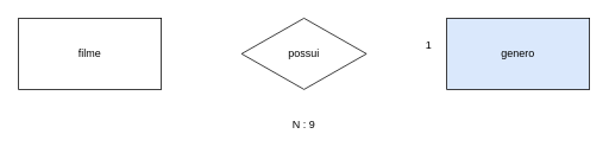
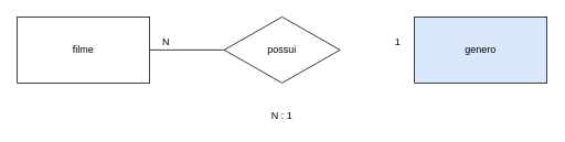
  <mxCell id="0" />
  <mxCell id="1" parent="0" />
+ <mxCell id="2" style="edgeStyle=orthogonalEdgeStyle;rounded=0;orthogonalLoop=1;jettySize=auto;html=1;entryX=0;entryY=0.5;entryDx=0;entryDy=0;endArrow=none;endFill=0;strokeWidth=1;" parent="1" source="3" target="5" edge="1"><mxGeometry relative="1" as="geometry" /></mxCell>
  <mxCell id="3" value="filme" style="rounded=0;whiteSpace=wrap;html=1;" parent="1" vertex="1"><mxGeometry x="20" y="20" width="160" height="80" as="geometry" /></mxCell>
  <mxCell id="4" value="genero" style="rounded=0;whiteSpace=wrap;html=1;fillColor=#dae8fc;" parent="1" vertex="1"><mxGeometry x="500" y="20" width="160" height="80" as="geometry" /></mxCell>
  <mxCell id="5" value="possui" style="shape=rhombus;perimeter=rhombusPerimeter;whiteSpace=wrap;html=1;align=center;" parent="1" vertex="1"><mxGeometry x="270" y="20" width="140" height="80" as="geometry" /></mxCell>
- <mxCell id="6" value="N : 9" style="text;html=1;strokeColor=none;fillColor=none;align=center;verticalAlign=middle;whiteSpace=wrap;rounded=0;" parent="1" vertex="1"><mxGeometry x="320" y="130" width="40" height="20" as="geometry" /></mxCell>
+ <mxCell id="6" value="N : 1" style="text;html=1;strokeColor=none;fillColor=none;align=center;verticalAlign=middle;whiteSpace=wrap;rounded=0;" parent="1" vertex="1"><mxGeometry x="320" y="130" width="40" height="20" as="geometry" /></mxCell>
  <mxCell id="7" value="1" style="text;html=1;strokeColor=none;fillColor=none;align=center;verticalAlign=middle;whiteSpace=wrap;rounded=0;" parent="1" vertex="1"><mxGeometry x="460" y="40" width="40" height="20" as="geometry" /></mxCell>
+ <mxCell id="8" value="N" style="text;html=1;strokeColor=none;fillColor=none;align=center;verticalAlign=middle;whiteSpace=wrap;rounded=0;" parent="1" vertex="1"><mxGeometry x="180" y="40" width="40" height="20" as="geometry" /></mxCell>
